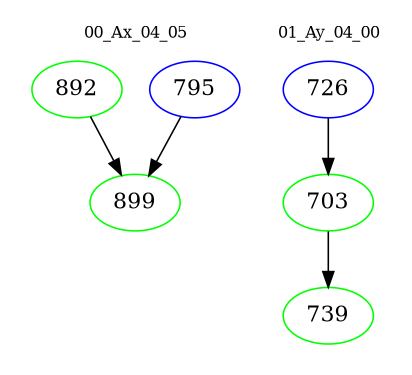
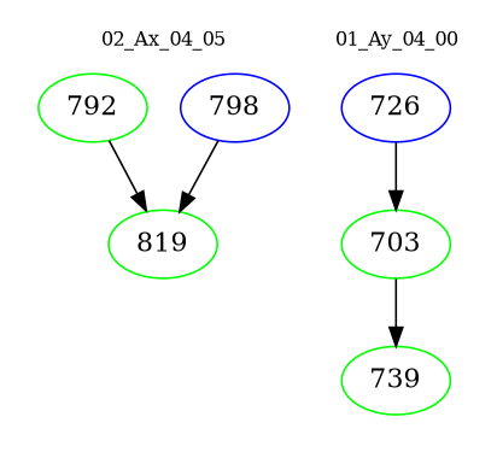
  digraph {
    node [color=green]
    edge [color=black]
-   n1 [color=blue label=795]
-   n2 [label=892]
-   n3 [label=899]
+   n1 [color=blue label=798]
+   n2 [label=792]
+   n3 [label=819]
    n4 [color=blue label=726]
    n5 [label=703]
    n6 [label=739]
    subgraph cluster_1 {
      color=white
      fontsize=10
-     label="00_Ax_04_05"
+     label="02_Ax_04_05"
      n1
      n2
      n3
    }
    subgraph cluster_2 {
      color=white
      fontsize=10
      label="01_Ay_04_00"
      n4
      n5
      n6
    }
    n1 -> n3
    n2 -> n3
    n4 -> n5
    n5 -> n6
  }
